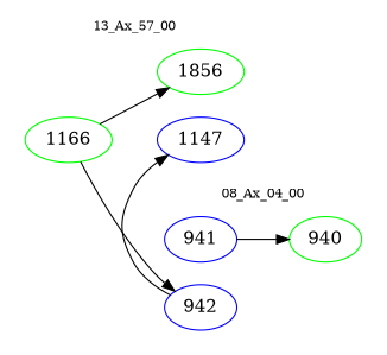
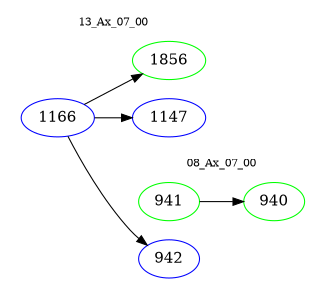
  digraph {
    rankdir=LR
    node [color=blue]
    edge [color=black]
-   n1 [label=941]
+   n1 [color=green label=941]
    n2 [color=green label=940]
    n3 [label=942]
-   n4 [color=green label=1166]
+   n4 [label=1166]
    n5 [label=1147]
    n6 [color=green label=1856]
    subgraph cluster_1 {
      color=white
      fontsize=10
-     label="08_Ax_04_00"
+     label="08_Ax_07_00"
      n1
      n2
      n3
    }
    subgraph cluster_2 {
      color=white
      fontsize=10
-     label="13_Ax_57_00"
+     label="13_Ax_07_00"
      n4
      n5
      n6
    }
    n1 -> n2
    n4 -> n3
-   n3 -> n5
+   n4 -> n5
    n4 -> n6
  }
